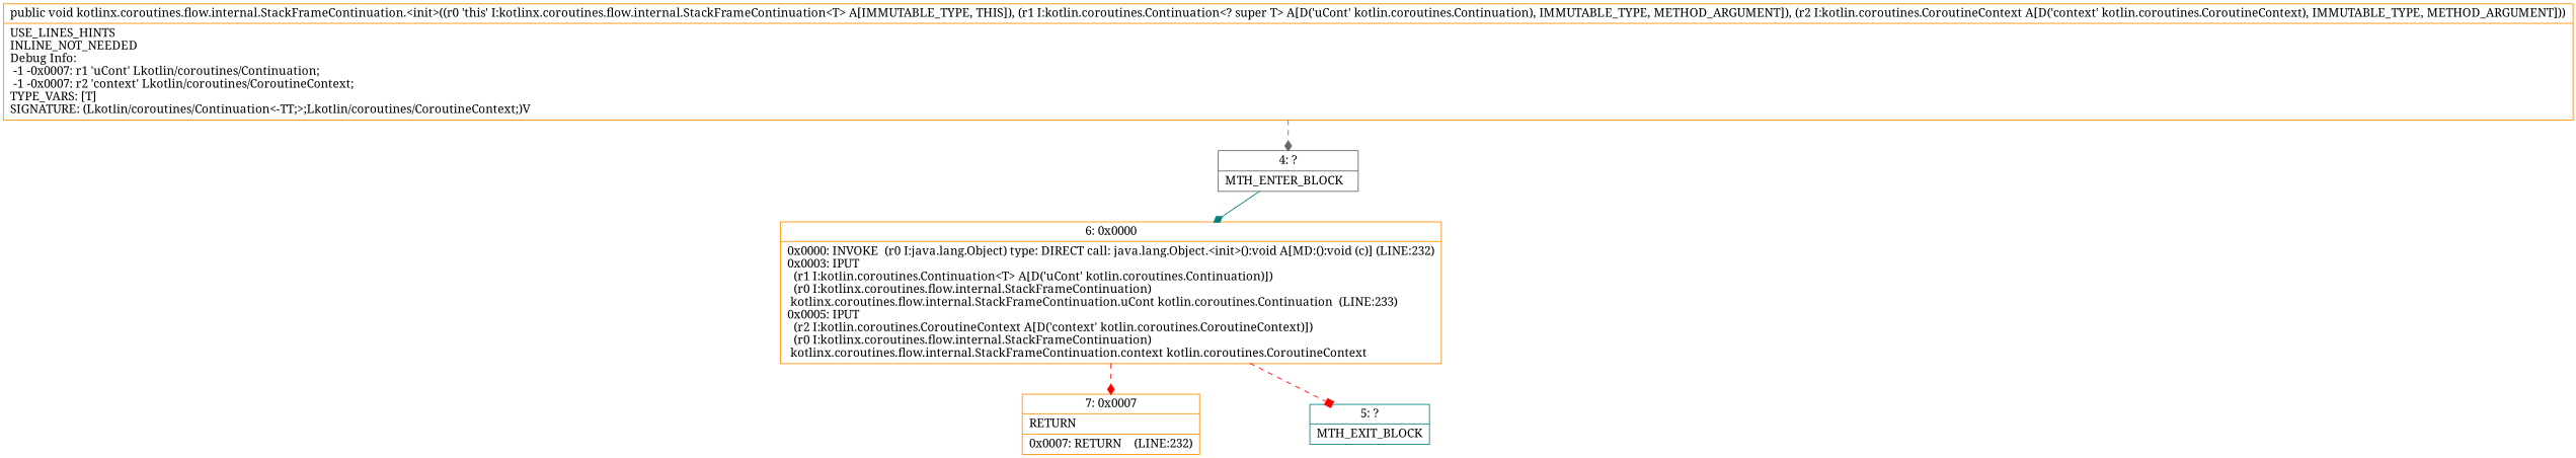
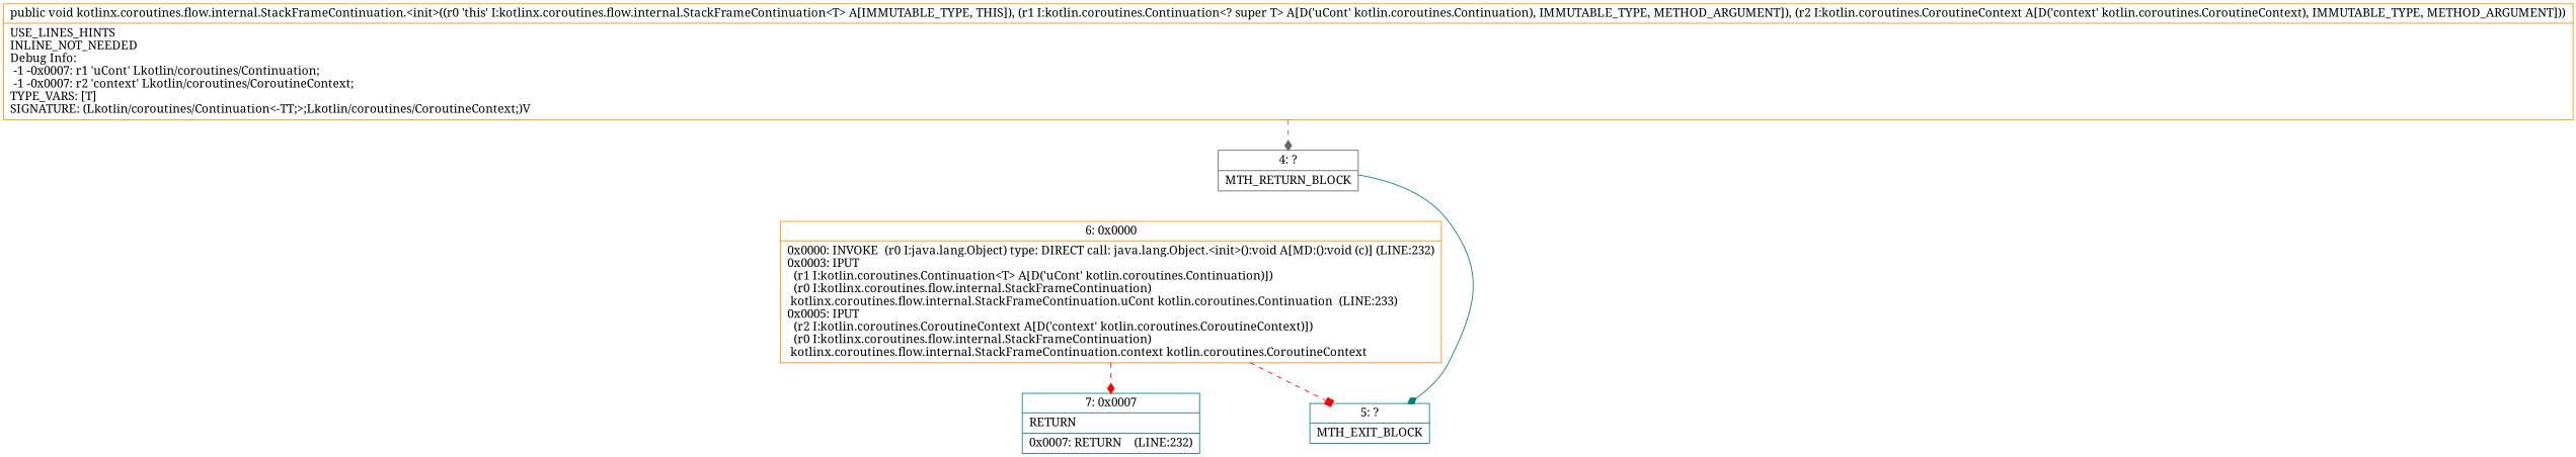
  digraph {
    fontname="Noto Serif"
    node [color=darkorange fontname="Noto Serif" shape=record]
    edge [arrowhead=diamond color=red fontname="Noto Serif" style=dashed]
-   n1 [color=gray40 label="{4\:\ ?|MTH_ENTER_BLOCK\l}"]
+   n1 [color=gray40 label="{4\:\ ?|MTH_RETURN_BLOCK\l}"]
    n2 [label="{6\:\ 0x0000|0x0000: INVOKE  (r0 I:java.lang.Object) type: DIRECT call: java.lang.Object.\<init\>():void A[MD:():void (c)] (LINE:232)\l0x0003: IPUT  \l  (r1 I:kotlin.coroutines.Continuation\<T\> A[D('uCont' kotlin.coroutines.Continuation)])\l  (r0 I:kotlinx.coroutines.flow.internal.StackFrameContinuation)\l kotlinx.coroutines.flow.internal.StackFrameContinuation.uCont kotlin.coroutines.Continuation  (LINE:233)\l0x0005: IPUT  \l  (r2 I:kotlin.coroutines.CoroutineContext A[D('context' kotlin.coroutines.CoroutineContext)])\l  (r0 I:kotlinx.coroutines.flow.internal.StackFrameContinuation)\l kotlinx.coroutines.flow.internal.StackFrameContinuation.context kotlin.coroutines.CoroutineContext \l}"]
-   n3 [label="{7\:\ 0x0007|RETURN\l|0x0007: RETURN    (LINE:232)\l}"]
+   n3 [color=teal label="{7\:\ 0x0007|RETURN\l|0x0007: RETURN    (LINE:232)\l}"]
    n4 [color=teal label="{5\:\ ?|MTH_EXIT_BLOCK\l}"]
    n5 [label="{public void kotlinx.coroutines.flow.internal.StackFrameContinuation.\<init\>((r0 'this' I:kotlinx.coroutines.flow.internal.StackFrameContinuation\<T\> A[IMMUTABLE_TYPE, THIS]), (r1 I:kotlin.coroutines.Continuation\<? super T\> A[D('uCont' kotlin.coroutines.Continuation), IMMUTABLE_TYPE, METHOD_ARGUMENT]), (r2 I:kotlin.coroutines.CoroutineContext A[D('context' kotlin.coroutines.CoroutineContext), IMMUTABLE_TYPE, METHOD_ARGUMENT]))  | USE_LINES_HINTS\lINLINE_NOT_NEEDED\lDebug Info:\l  \-1 \-0x0007: r1 'uCont' Lkotlin\/coroutines\/Continuation;\l  \-1 \-0x0007: r2 'context' Lkotlin\/coroutines\/CoroutineContext;\lTYPE_VARS: [T]\lSIGNATURE: (Lkotlin\/coroutines\/Continuation\<\-TT;\>;Lkotlin\/coroutines\/CoroutineContext;)V\l}"]
-   n1 -> n2 [color=teal style=solid]
+   n1 -> n4 [color=teal style=solid]
    n2 -> n3
    n2 -> n4 [arrowhead=box]
    n5 -> n1 [color=gray40]
  }
